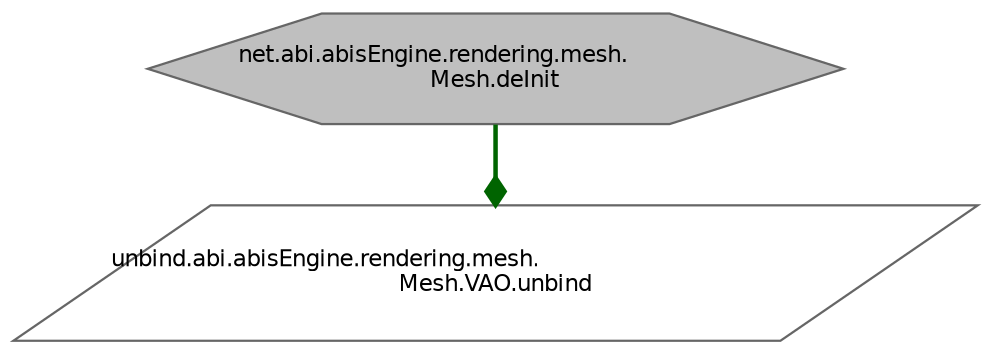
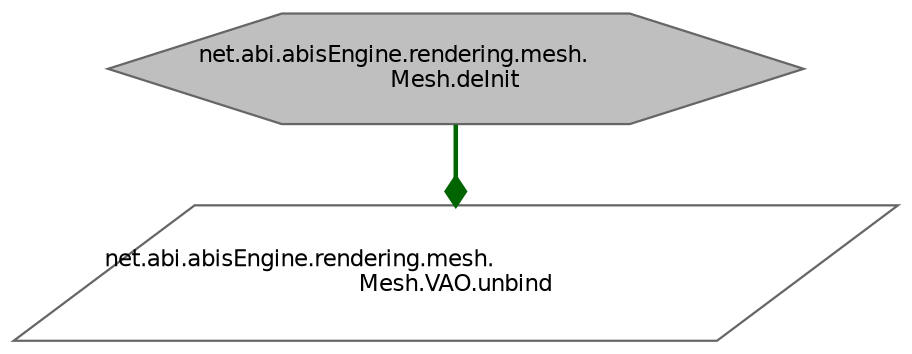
  digraph {
    rankdir=TB
    node [color=gray40 fontname=Helvetica fontsize=10 style=filled]
    n1 [fillcolor=grey75 fontcolor=black height=0.2 label="net.abi.abisEngine.rendering.mesh.\lMesh.deInit" shape=hexagon width=0.4]
-   n2 [fillcolor=white height=0.2 label="unbind.abi.abisEngine.rendering.mesh.\lMesh.VAO.unbind" shape=parallelogram width=0.4]
+   n2 [fillcolor=white height=0.2 label="net.abi.abisEngine.rendering.mesh.\lMesh.VAO.unbind" shape=parallelogram width=0.4]
    n1 -> n2 [color=darkgreen fontname=Helvetica fontsize=10 labelfontname=Helvetica labelfontsize=10 style=bold arrowhead=diamond]
  }
